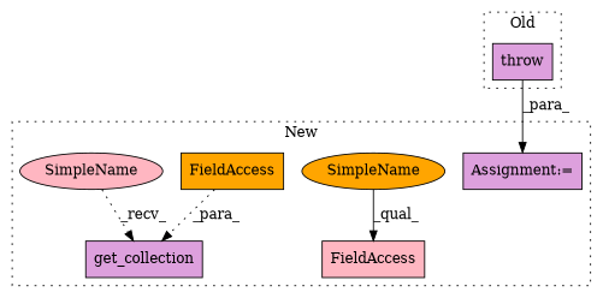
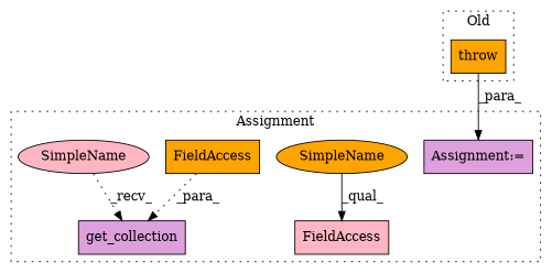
  digraph {
    node [a=22 fillcolor=plum l=10 s=1791 shape=box style=filled]
    edge [style=dotted]
    n1 [a=32 l="15,1" label=get_collection s="1881,1926"]
    n2 [a=7 l=1 label="Assignment:=" s=1869]
    n3 [fillcolor=orange l=30 label=FieldAccess s=1896]
    n4 [fillcolor=lightpink l=20 label=FieldAccess]
    n5 [a=42 fillcolor=orange label=SimpleName shape=ellipse]
    n6 [a=42 fillcolor=lightpink label=SimpleName s=1870 shape=ellipse]
-   n7 [a=53 l=6 label=throw s=1578]
+   n7 [a=53 fillcolor=orange l=6 label=throw s=1578]
    subgraph cluster_1 {
-     label=New
+     label=Assignment
      style=dotted
      n1
      n2
      n3
      n4
      n5
      n6
    }
    subgraph cluster_2 {
      label=Old
      style=dotted
      n7
    }
    n3 -> n1 [label=_para_]
    n5 -> n4 [label=_qual_ style=solid]
    n6 -> n1 [label=_recv_]
    n7 -> n2 [label=_para_ style=solid]
  }
